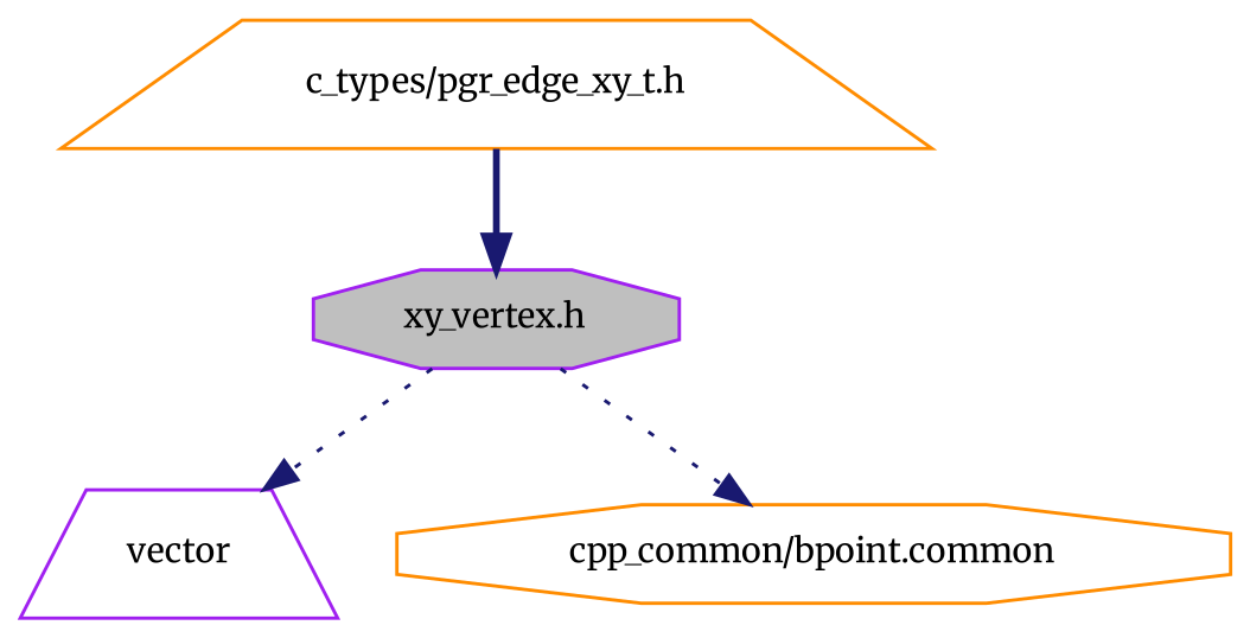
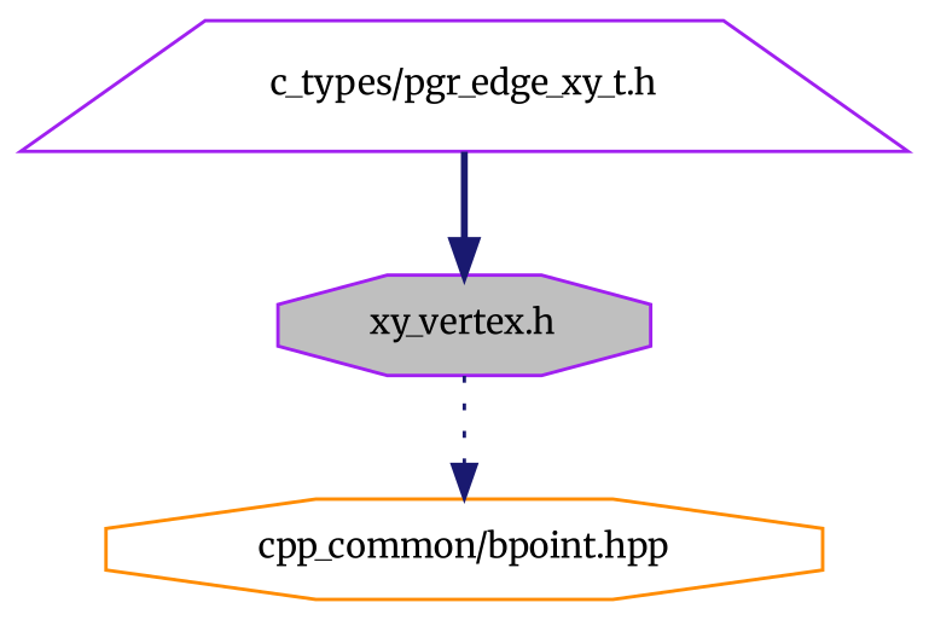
  digraph {
    fontname=Merriweather
    node [color=purple fillcolor=white fontname=Merriweather fontsize=10 shape=octagon style=filled]
    edge [color=midnightblue fontname=Merriweather fontsize=10 labelfontname=Helvetica labelfontsize=10 style=dotted]
    n1 [fillcolor=grey75 fontcolor=black height=0.2 label="xy_vertex.h" width=0.4]
-   n2 [height=0.2 label=vector shape=trapezium width=0.4]
-   n3 [color=darkorange height=0.2 label="cpp_common/bpoint.common" width=0.4]
-   n4 [color=darkorange height=0.2 label="c_types/pgr_edge_xy_t.h" shape=trapezium width=0.4]
-   n1 -> n2
+   n3 [color=darkorange height=0.2 label="cpp_common/bpoint.hpp" width=0.4]
+   n4 [height=0.2 label="c_types/pgr_edge_xy_t.h" shape=trapezium width=0.4]
    n1 -> n3
    n4 -> n1 [style=bold]
  }
